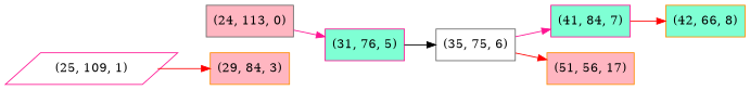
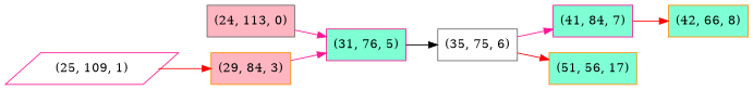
  digraph {
    rankdir=LR
    node [color=deeppink fillcolor=lightpink shape=box style=filled]
    edge [color=deeppink]
    "(24, 113, 0)" [color=gray40]
    "(31, 76, 5)" [fillcolor=aquamarine]
    "(25, 109, 1)" [fillcolor=white shape=parallelogram]
    "(29, 84, 3)" [color=darkorange]
    "(35, 75, 6)" [color=gray40 fillcolor=white]
    n6 [fillcolor=aquamarine label="(41, 84, 7)"]
-   "(51, 56, 17)" [color=darkorange]
+   "(51, 56, 17)" [color=darkorange fillcolor=aquamarine]
    "(42, 66, 8)" [color=darkorange fillcolor=aquamarine]
    "(24, 113, 0)" -> "(31, 76, 5)"
    "(31, 76, 5)" -> "(35, 75, 6)" [color=black]
    "(25, 109, 1)" -> "(29, 84, 3)" [color=red]
+   "(29, 84, 3)" -> "(31, 76, 5)"
    "(35, 75, 6)" -> n6
    "(35, 75, 6)" -> "(51, 56, 17)" [color=red]
    n6 -> "(42, 66, 8)" [color=red]
  }
